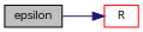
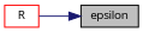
  digraph {
    rankdir=LR
    fontname="Open Sans"
    node [fontname="Open Sans" fontsize=10 shape=record]
    n1 [color=black fillcolor=grey75 fontcolor=black height=0.2 label=epsilon style=filled width=0.4]
    n2 [color=red height=0.2 label=R width=0.4]
-   n1 -> n2 [color=midnightblue fontname="Open Sans" fontsize=10 labelfontname=FreeSans labelfontsize=10 style=solid]
+   n2 -> n1 [color=midnightblue fontname="Open Sans" fontsize=10 labelfontname=FreeSans labelfontsize=10 style=solid]
  }
